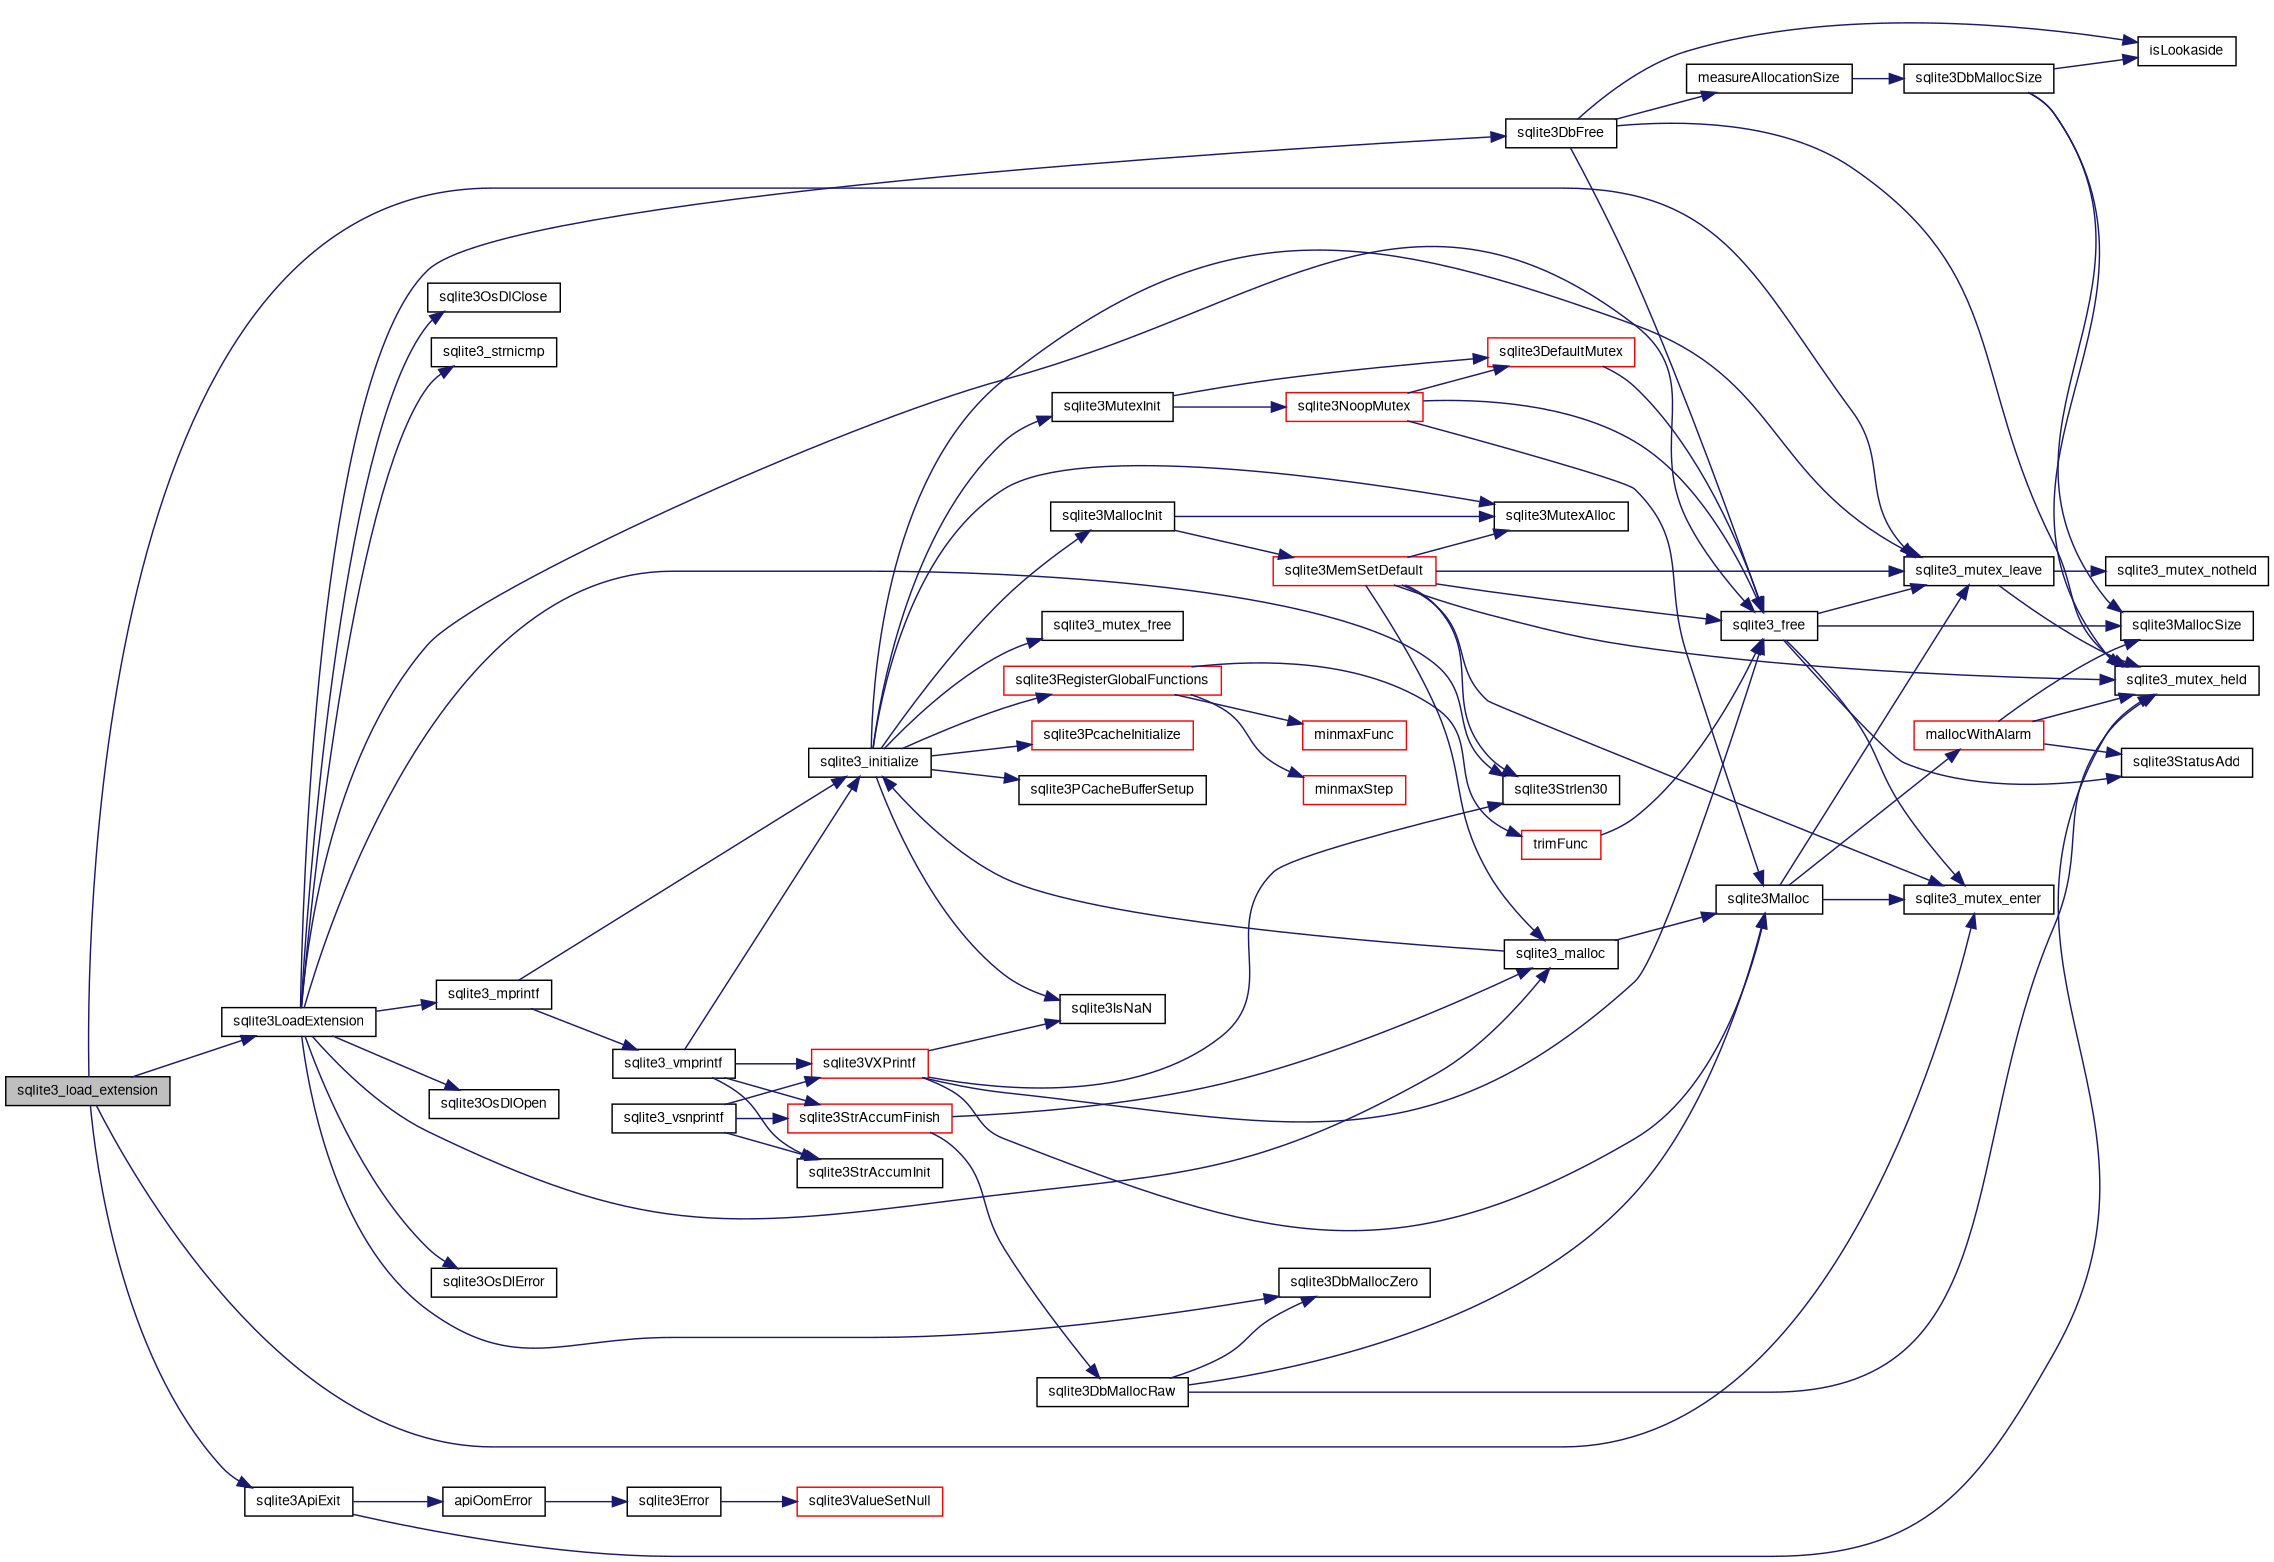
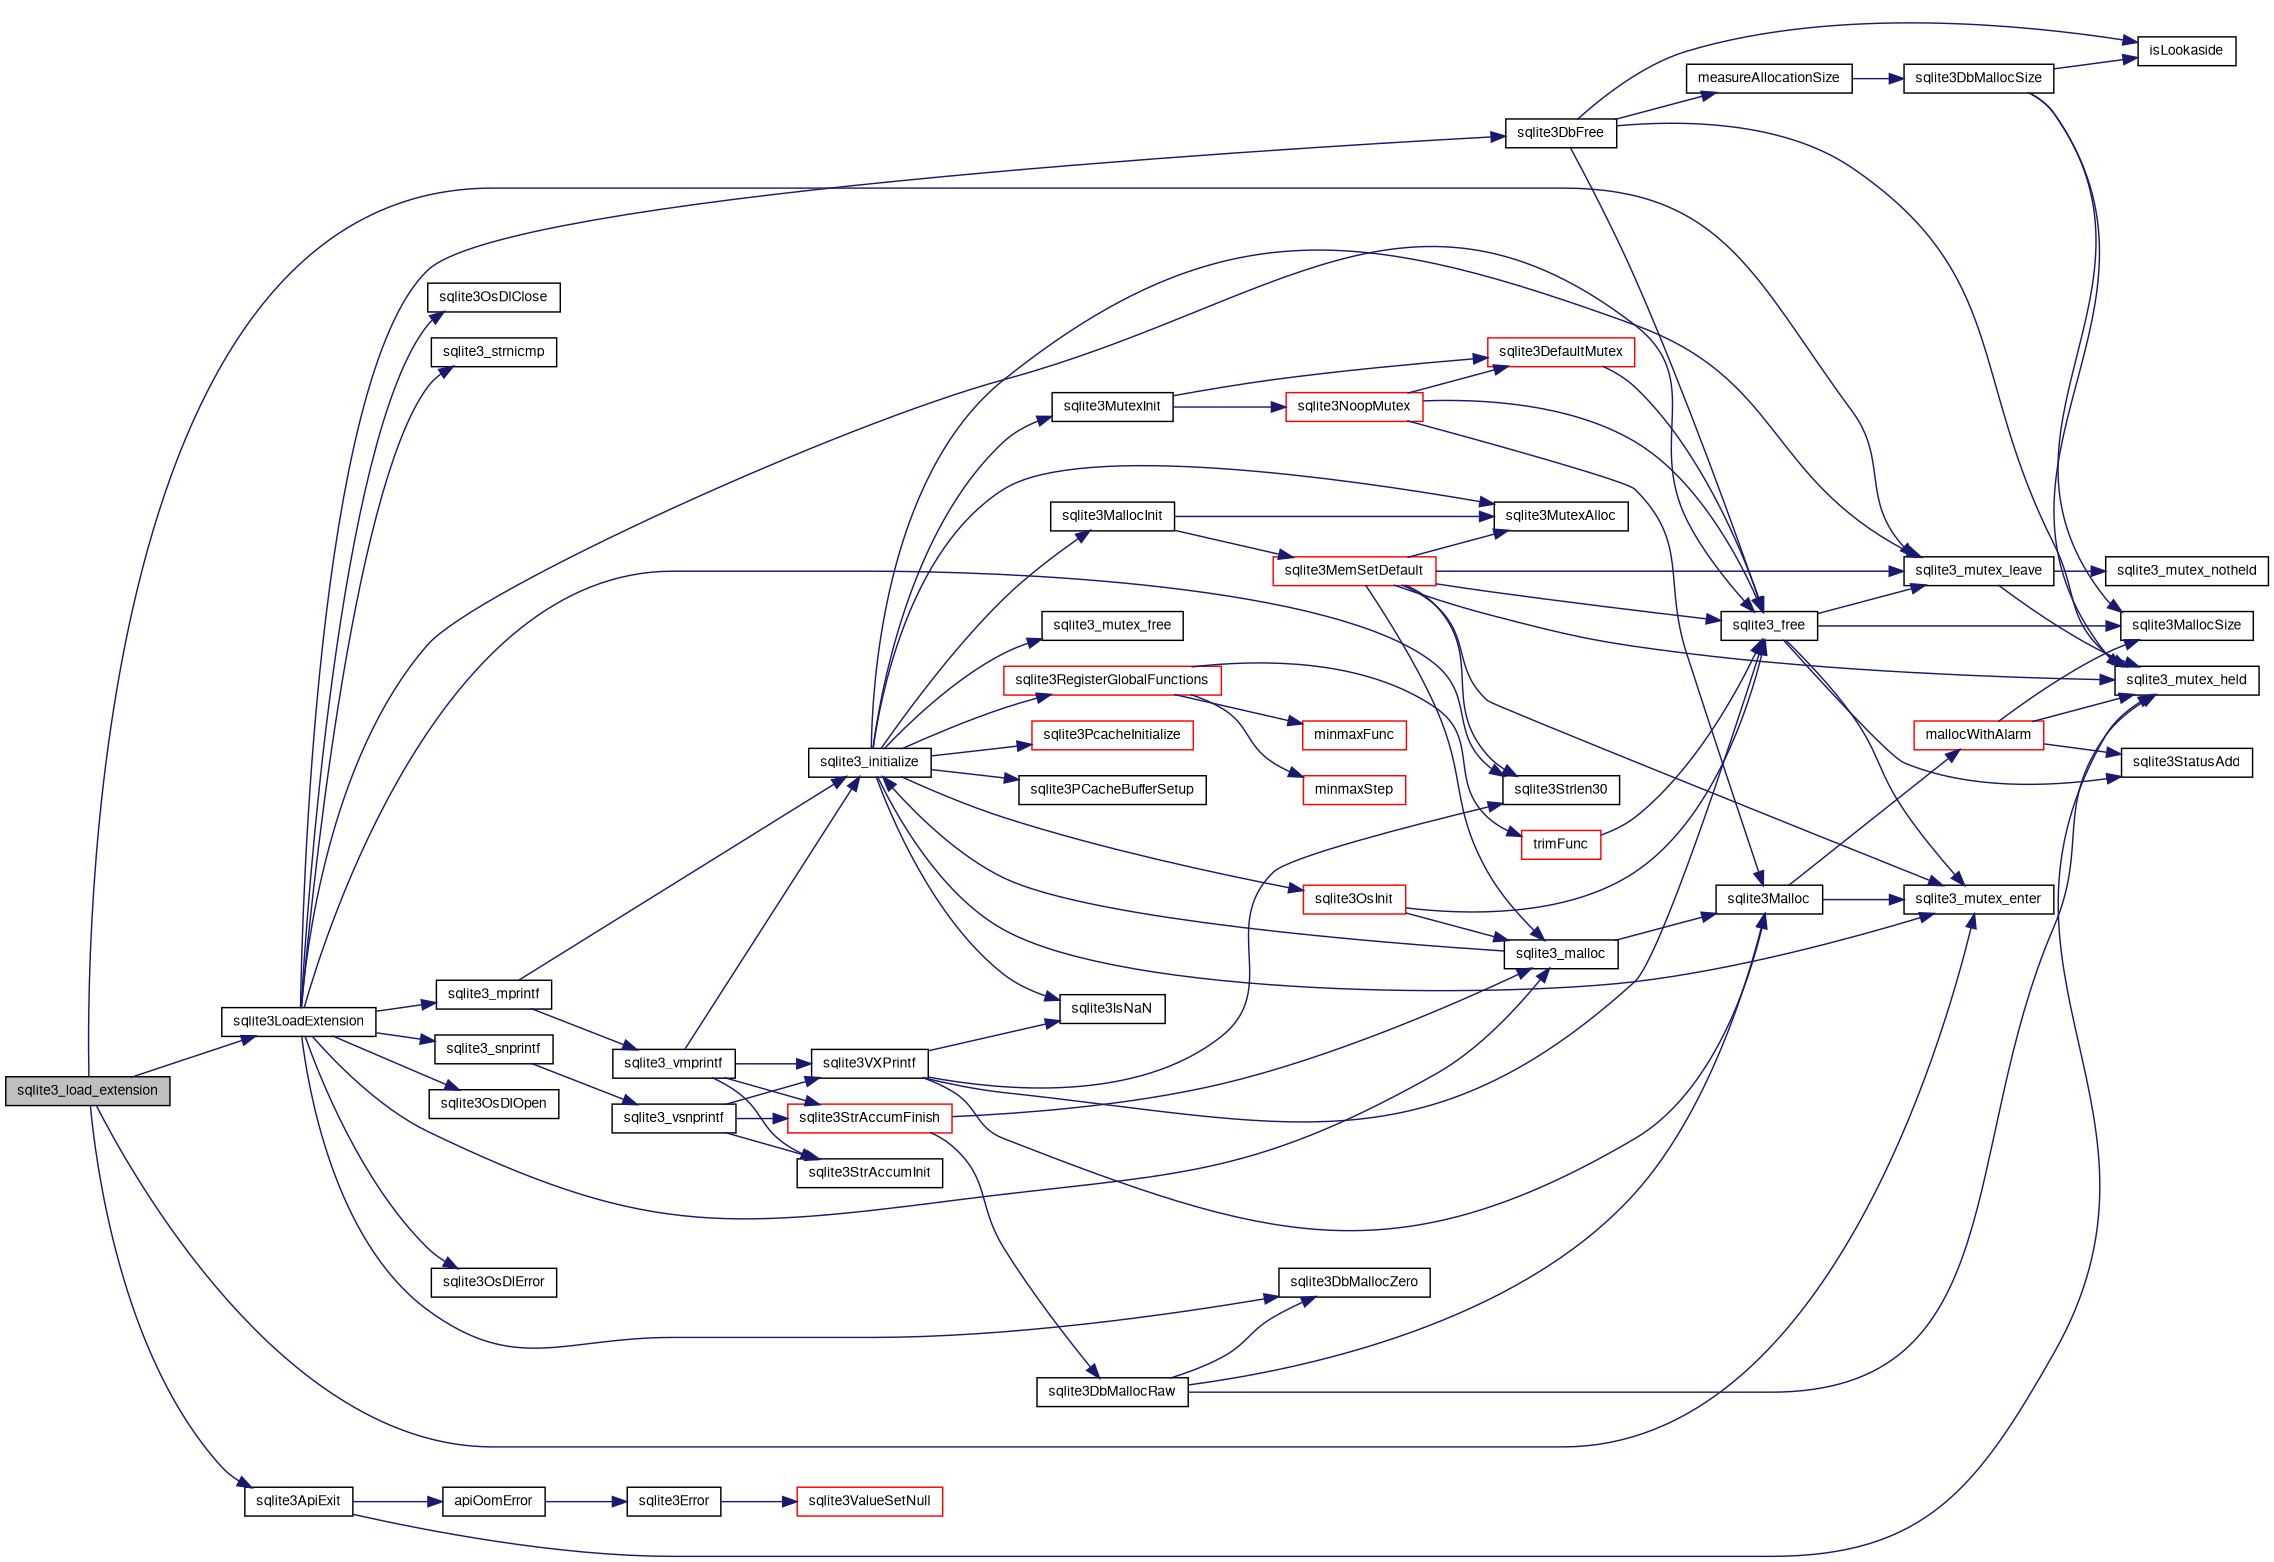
  digraph {
    rankdir=LR
    node [color=black fillcolor=white fontname=FreeSans fontsize=10 shape=record style=filled]
    edge [color=midnightblue fontname=FreeSans fontsize=10 labelfontname=FreeSans labelfontsize=10 style=solid]
    n1 [fillcolor=grey75 fontcolor=black height=0.2 label=sqlite3_load_extension width=0.4]
    n2 [height=0.2 label=sqlite3_mutex_enter width=0.4]
    n3 [height=0.2 label=sqlite3LoadExtension width=0.4]
    n4 [height=0.2 label=sqlite3_mutex_leave width=0.4]
    n5 [height=0.2 label=sqlite3ApiExit width=0.4]
    n6 [height=0.2 label=sqlite3Strlen30 width=0.4]
    n7 [height=0.2 label=sqlite3_mprintf width=0.4]
    n8 [height=0.2 label=sqlite3_free width=0.4]
    n9 [height=0.2 label=sqlite3_malloc width=0.4]
    n10 [height=0.2 label=sqlite3OsDlOpen width=0.4]
+   n11 [height=0.2 label=sqlite3_snprintf width=0.4]
    n12 [height=0.2 label=sqlite3OsDlError width=0.4]
    n13 [height=0.2 label=sqlite3OsDlClose width=0.4]
    n14 [height=0.2 label=sqlite3_strnicmp width=0.4]
    n15 [height=0.2 label=sqlite3DbMallocZero width=0.4]
    n16 [height=0.2 label=sqlite3DbFree width=0.4]
    n17 [height=0.2 label=sqlite3_mutex_held width=0.4]
    n18 [height=0.2 label=sqlite3_mutex_notheld width=0.4]
    n19 [height=0.2 label=apiOomError width=0.4]
    n20 [height=0.2 label=sqlite3_initialize width=0.4]
    n21 [height=0.2 label=sqlite3_vmprintf width=0.4]
    n22 [height=0.2 label=sqlite3StatusAdd width=0.4]
    n23 [height=0.2 label=sqlite3MallocSize width=0.4]
    n24 [height=0.2 label=sqlite3Malloc width=0.4]
    n25 [height=0.2 label=sqlite3_vsnprintf width=0.4]
    n26 [height=0.2 label=measureAllocationSize width=0.4]
    n27 [height=0.2 label=isLookaside width=0.4]
    n28 [height=0.2 label=sqlite3MutexInit width=0.4]
    n29 [height=0.2 label=sqlite3MutexAlloc width=0.4]
    n30 [height=0.2 label=sqlite3MallocInit width=0.4]
    n31 [color=red height=0.2 label=sqlite3RegisterGlobalFunctions width=0.4]
    n32 [color=red height=0.2 label=sqlite3PcacheInitialize width=0.4]
+   n33 [color=red height=0.2 label=sqlite3OsInit width=0.4]
    n34 [height=0.2 label=sqlite3PCacheBufferSetup width=0.4]
    n35 [height=0.2 label=sqlite3_mutex_free width=0.4]
    n36 [height=0.2 label=sqlite3IsNaN width=0.4]
    n37 [height=0.2 label=sqlite3StrAccumInit width=0.4]
-   n38 [color=red height=0.2 label=sqlite3VXPrintf width=0.4]
+   n38 [height=0.2 label=sqlite3VXPrintf width=0.4]
    n39 [color=red height=0.2 label=sqlite3StrAccumFinish width=0.4]
    n40 [color=red height=0.2 label=sqlite3DefaultMutex width=0.4]
    n41 [color=red height=0.2 label=sqlite3NoopMutex width=0.4]
    n42 [color=red height=0.2 label=sqlite3MemSetDefault width=0.4]
    n43 [color=red height=0.2 label=trimFunc width=0.4]
    n44 [color=red height=0.2 label=minmaxFunc width=0.4]
    n45 [color=red height=0.2 label=minmaxStep width=0.4]
    n46 [color=red height=0.2 label=mallocWithAlarm width=0.4]
    n47 [height=0.2 label=sqlite3DbMallocRaw width=0.4]
    n48 [height=0.2 label=sqlite3DbMallocSize width=0.4]
    n49 [height=0.2 label=sqlite3Error width=0.4]
    n50 [color=red height=0.2 label=sqlite3ValueSetNull width=0.4]
    n1 -> n2
    n1 -> n3
    n1 -> n4
    n1 -> n5
    n3 -> n6
    n3 -> n7
    n3 -> n8
    n3 -> n9
    n3 -> n10
+   n3 -> n11
    n3 -> n12
    n3 -> n13
    n3 -> n14
    n3 -> n15
    n3 -> n16
    n4 -> n17
    n4 -> n18
    n5 -> n17
    n5 -> n19
    n7 -> n20
    n7 -> n21
    n8 -> n2
    n8 -> n4
    n8 -> n22
    n8 -> n23
    n9 -> n20
    n9 -> n24
+   n11 -> n25
    n16 -> n8
    n16 -> n17
    n16 -> n26
    n16 -> n27
    n19 -> n49
+   n20 -> n2
    n20 -> n4
    n20 -> n28
    n20 -> n29
    n20 -> n30
    n20 -> n31
    n20 -> n32
+   n20 -> n33
    n20 -> n34
    n20 -> n35
    n20 -> n36
    n21 -> n20
    n21 -> n37
    n21 -> n38
    n21 -> n39
    n24 -> n2
-   n24 -> n4
    n24 -> n46
    n25 -> n37
    n25 -> n38
    n25 -> n39
    n26 -> n48
    n28 -> n40
    n28 -> n41
    n30 -> n29
    n30 -> n42
    n31 -> n43
    n31 -> n44
    n31 -> n45
+   n33 -> n8
+   n33 -> n9
    n38 -> n6
    n38 -> n8
    n38 -> n24
    n38 -> n36
    n39 -> n9
    n39 -> n47
    n40 -> n8
    n41 -> n8
    n41 -> n24
    n41 -> n40
    n42 -> n2
    n42 -> n4
    n42 -> n6
    n42 -> n8
    n42 -> n9
    n42 -> n17
    n42 -> n29
    n43 -> n8
    n46 -> n17
    n46 -> n22
    n46 -> n23
    n47 -> n15
    n47 -> n17
    n47 -> n24
    n48 -> n17
    n48 -> n23
    n48 -> n27
    n49 -> n50
  }
